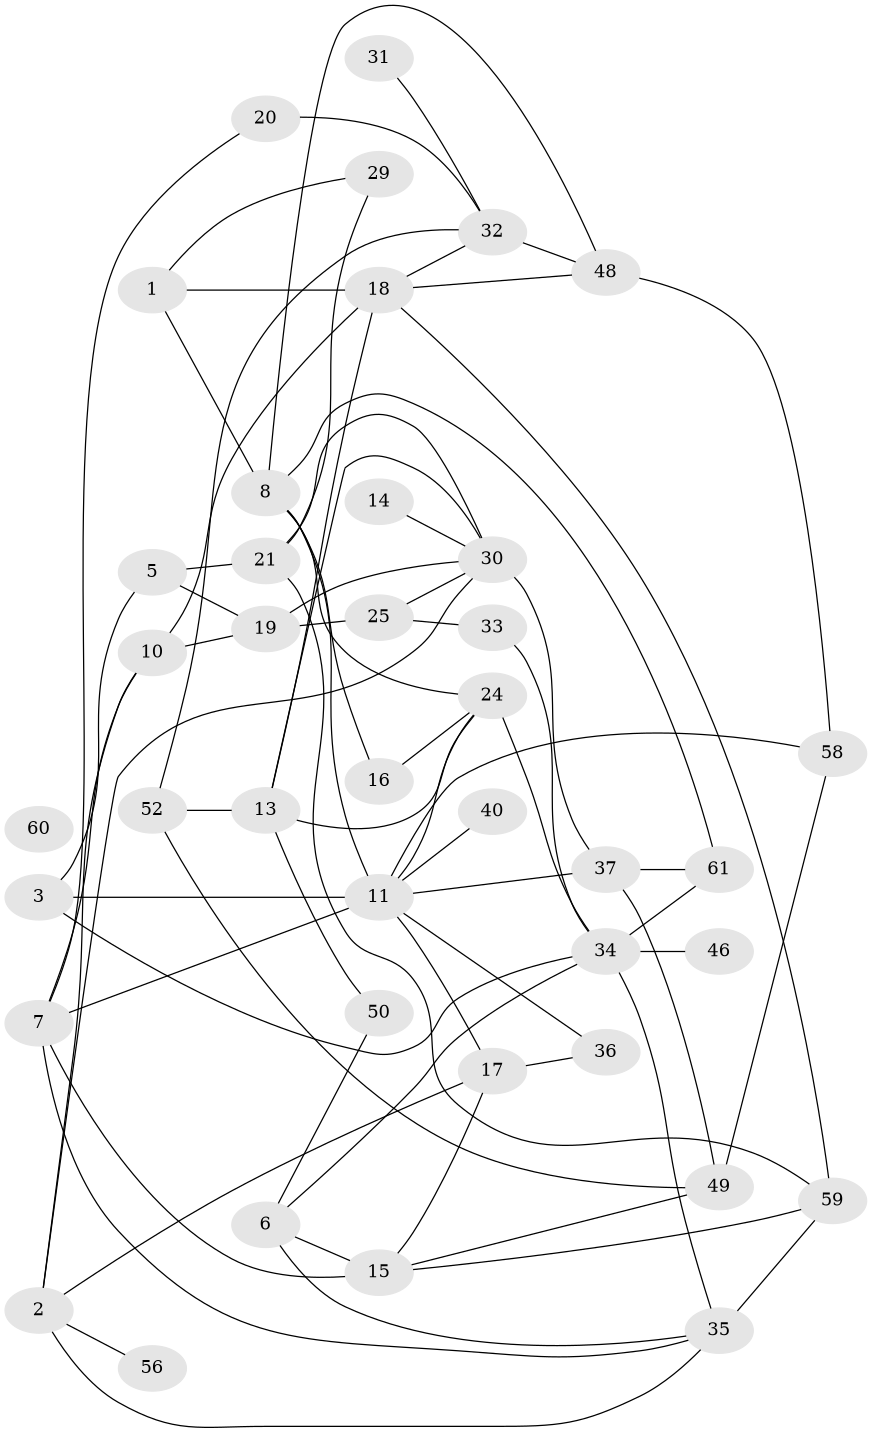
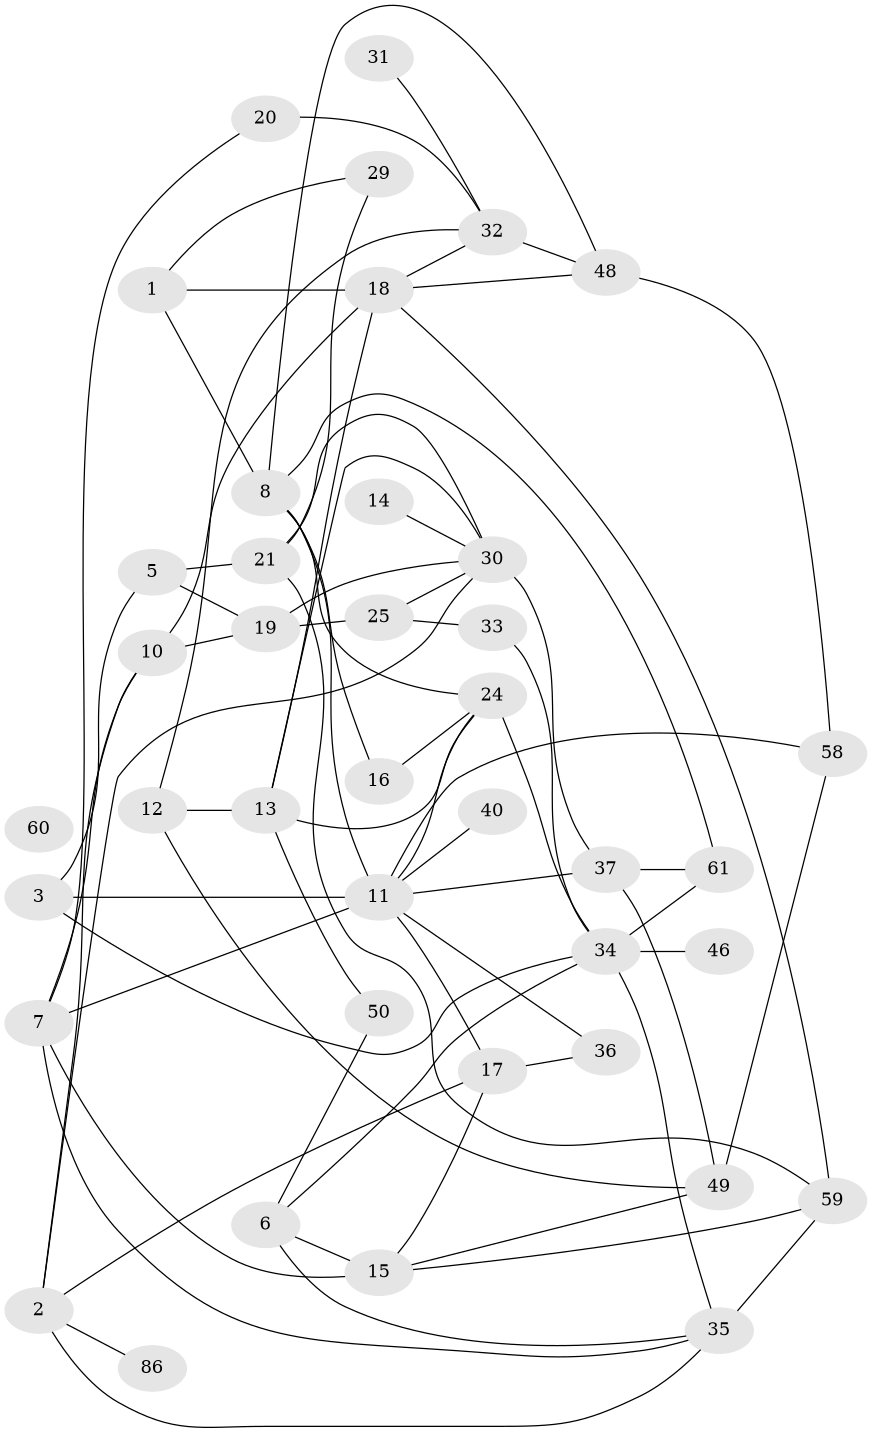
  graph {
    rankdir=LR
    node [color=gray90 style=filled]
    1 [super="+57"]
    8 [super="+63"]
    18 [super="+38"]
    29
    11 [super="+55"]
    16
    24 [super="+53"]
    48
    61
    59 [super="+62"]
    32 [super="+45"]
    2 [super="+28"]
    10 [super="+26"]
    17
    30 [super="+54"]
    35 [super="+43"]
-   56
+   56 [label=86]
    19 [super="+44"]
    36
    37 [super="+41"]
    3 [super="+9"]
    5 [super="+52"]
    34 [super="+42"]
    21 [super="+27"]
    40
    58
    46
    49
    25
    15 [super="+22"]
    6
    50 [super="+51"]
    7 [super="+39"]
    20
-   12 [super="+47" label=52]
+   12 [super="+47"]
    13 [super="+23"]
    14
    33
    31
    60
    1 -- 8
    1 -- 18 [weight=2]
    1 -- 29
    8 -- 11
    8 -- 16
    8 -- 24 [weight=2]
    8 -- 48
    8 -- 61
    18 -- 48
    18 -- 59
    18 -- 32
    11 -- 24
    11 -- 17
    11 -- 36
    11 -- 37
    11 -- 40
    11 -- 58
    16 -- 24
    24 -- 34
    48 -- 58
    32 -- 48
    2 -- 10
    2 -- 17
    2 -- 30
    2 -- 35
    2 -- 56
    10 -- 18
    10 -- 19
    17 -- 36
    30 -- 37
    35 -- 59
    19 -- 30
    19 -- 25
    37 -- 61
    37 -- 49
    3 -- 11
    3 -- 5
    3 -- 34
    5 -- 19
    5 -- 21 [weight=2]
    34 -- 61
    34 -- 35
    34 -- 46
    21 -- 29
    21 -- 59
    21 -- 30
    49 -- 58
    25 -- 30
    25 -- 33
    15 -- 59
    15 -- 17
    15 -- 49
    6 -- 35
    6 -- 34
    6 -- 15
    6 -- 50
    7 -- 11
    7 -- 10
    7 -- 35
    7 -- 15
    7 -- 20
    20 -- 32
    12 -- 32
    12 -- 49
    12 -- 13
    13 -- 18
    13 -- 24
    13 -- 30
    13 -- 50
    14 -- 30
    33 -- 34
    31 -- 32
  }
